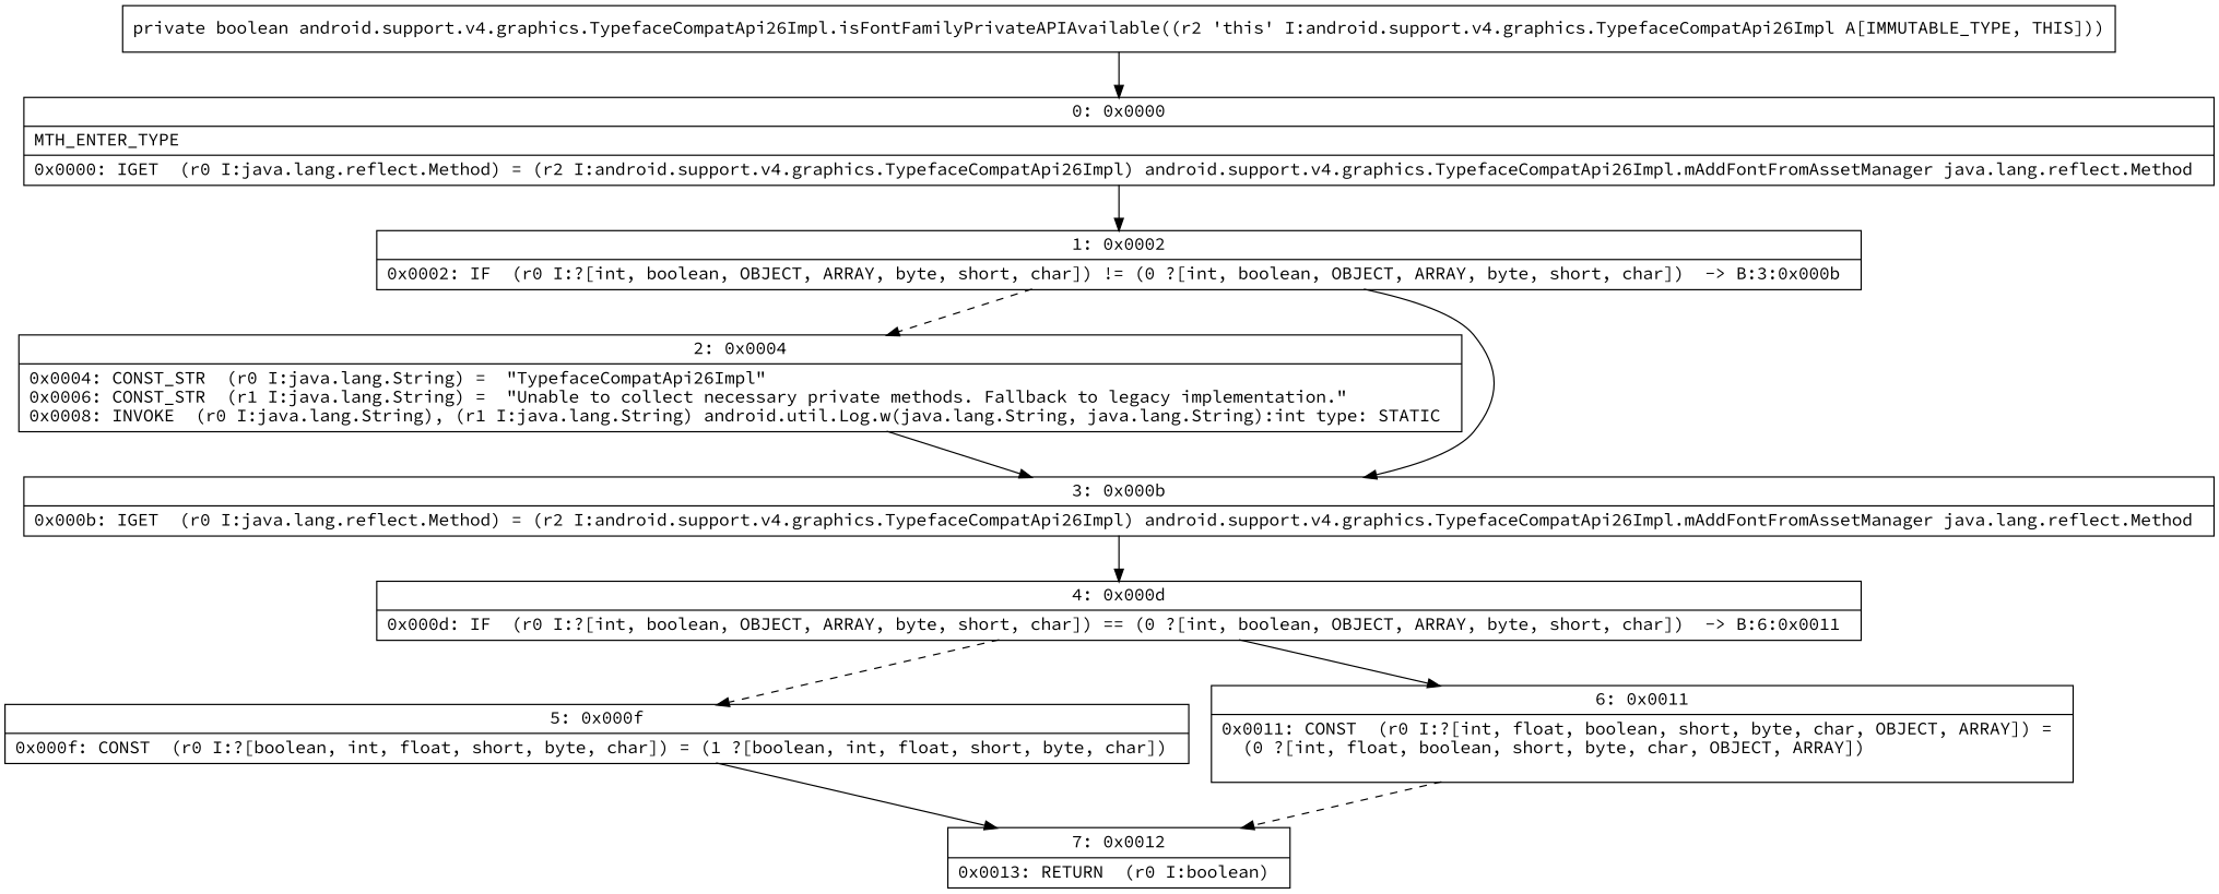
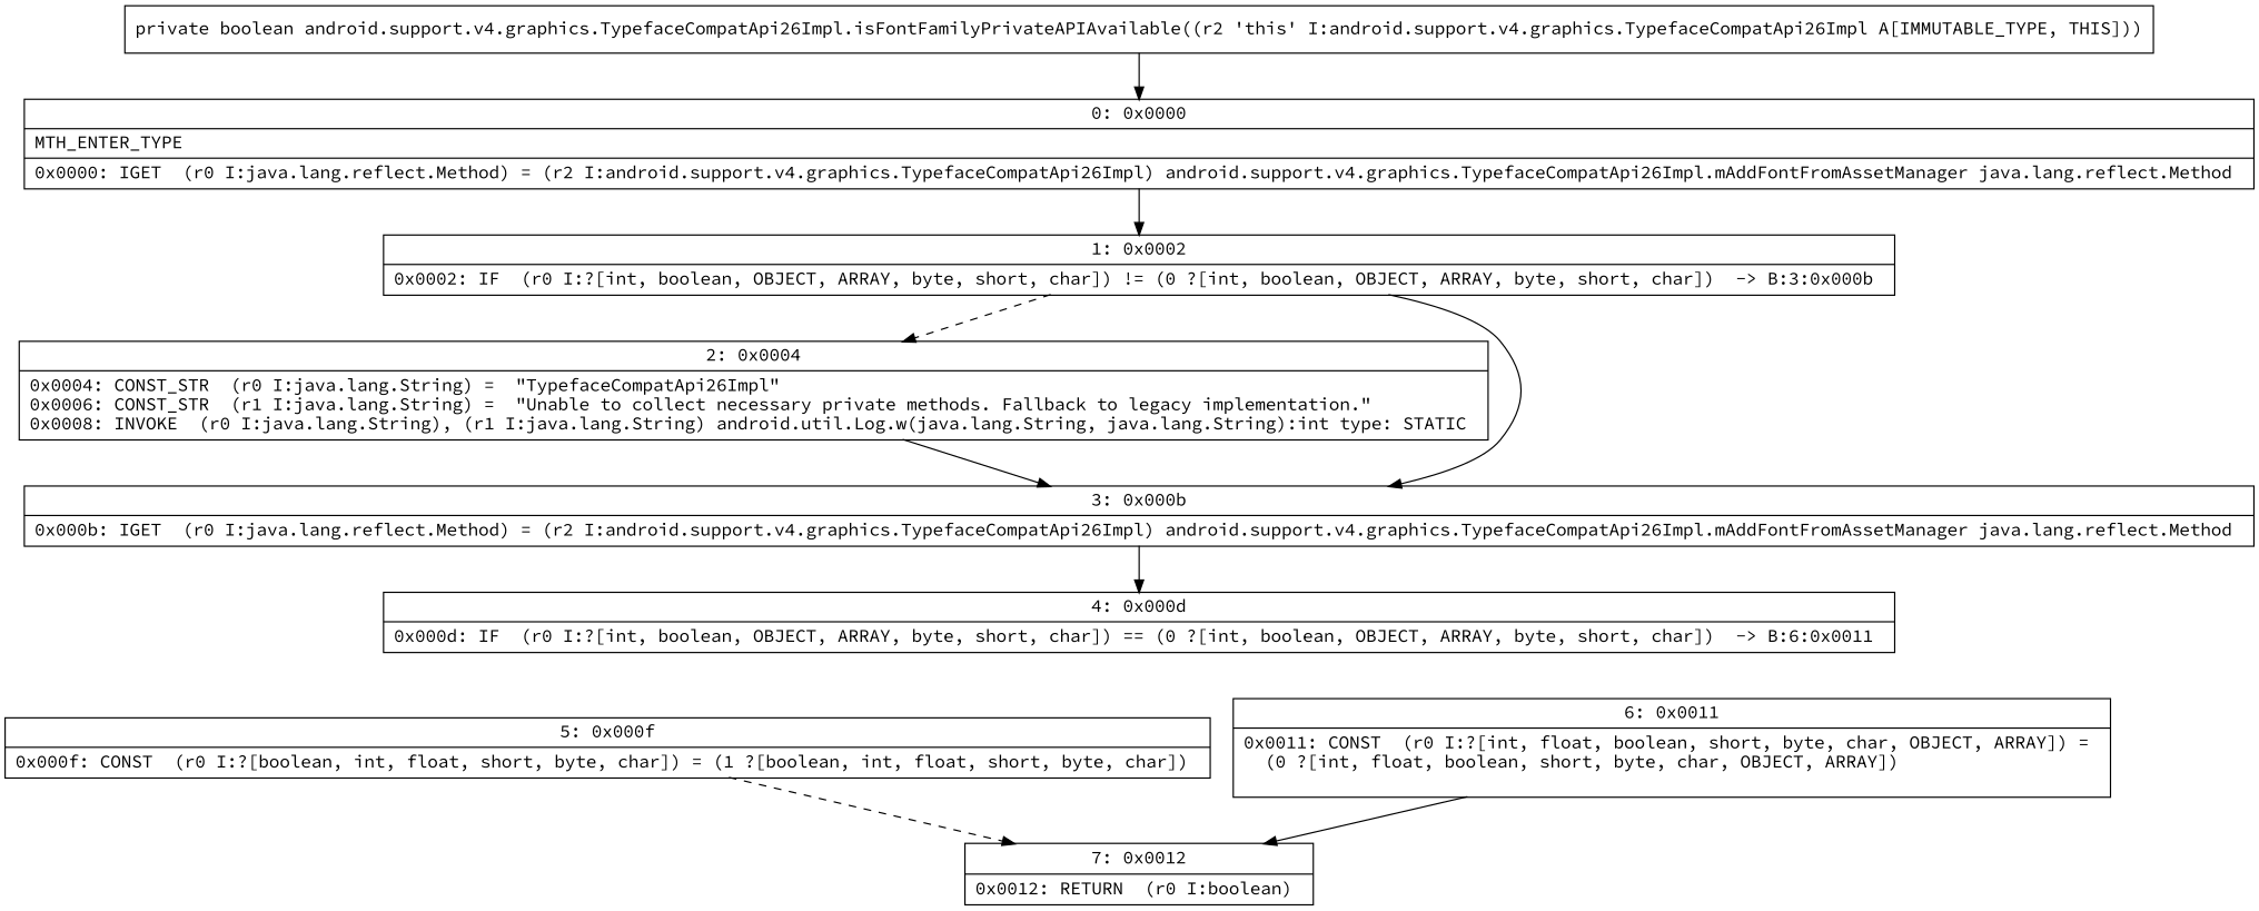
  digraph {
    fontname="Source Code Pro"
    node [fontname="Source Code Pro" shape=record]
    edge [fontname="Source Code Pro"]
    n1 [label="{0\:\ 0x0000|MTH_ENTER_TYPE\l|0x0000: IGET  (r0 I:java.lang.reflect.Method) = (r2 I:android.support.v4.graphics.TypefaceCompatApi26Impl) android.support.v4.graphics.TypefaceCompatApi26Impl.mAddFontFromAssetManager java.lang.reflect.Method \l}"]
    n2 [label="{1\:\ 0x0002|0x0002: IF  (r0 I:?[int, boolean, OBJECT, ARRAY, byte, short, char]) != (0 ?[int, boolean, OBJECT, ARRAY, byte, short, char])  \-\> B:3:0x000b \l}"]
    n3 [label="{2\:\ 0x0004|0x0004: CONST_STR  (r0 I:java.lang.String) =  \"TypefaceCompatApi26Impl\" \l0x0006: CONST_STR  (r1 I:java.lang.String) =  \"Unable to collect necessary private methods. Fallback to legacy implementation.\" \l0x0008: INVOKE  (r0 I:java.lang.String), (r1 I:java.lang.String) android.util.Log.w(java.lang.String, java.lang.String):int type: STATIC \l}"]
    n4 [label="{3\:\ 0x000b|0x000b: IGET  (r0 I:java.lang.reflect.Method) = (r2 I:android.support.v4.graphics.TypefaceCompatApi26Impl) android.support.v4.graphics.TypefaceCompatApi26Impl.mAddFontFromAssetManager java.lang.reflect.Method \l}"]
    n5 [label="{4\:\ 0x000d|0x000d: IF  (r0 I:?[int, boolean, OBJECT, ARRAY, byte, short, char]) == (0 ?[int, boolean, OBJECT, ARRAY, byte, short, char])  \-\> B:6:0x0011 \l}"]
    n6 [label="{5\:\ 0x000f|0x000f: CONST  (r0 I:?[boolean, int, float, short, byte, char]) = (1 ?[boolean, int, float, short, byte, char]) \l}"]
    n7 [label="{6\:\ 0x0011|0x0011: CONST  (r0 I:?[int, float, boolean, short, byte, char, OBJECT, ARRAY]) = \l  (0 ?[int, float, boolean, short, byte, char, OBJECT, ARRAY])\l \l}"]
-   n8 [label="{7\:\ 0x0012|0x0013: RETURN  (r0 I:boolean) \l}"]
+   n8 [label="{7\:\ 0x0012|0x0012: RETURN  (r0 I:boolean) \l}"]
    n9 [label="{private boolean android.support.v4.graphics.TypefaceCompatApi26Impl.isFontFamilyPrivateAPIAvailable((r2 'this' I:android.support.v4.graphics.TypefaceCompatApi26Impl A[IMMUTABLE_TYPE, THIS])) }"]
    n1 -> n2
    n2 -> n3 [style=dashed]
    n2 -> n4
    n3 -> n4
    n4 -> n5
-   n5 -> n6 [style=dashed]
-   n5 -> n7
-   n6 -> n8
-   n7 -> n8 [style=dashed]
+   n6 -> n8 [style=dashed]
+   n7 -> n8
    n9 -> n1
  }
